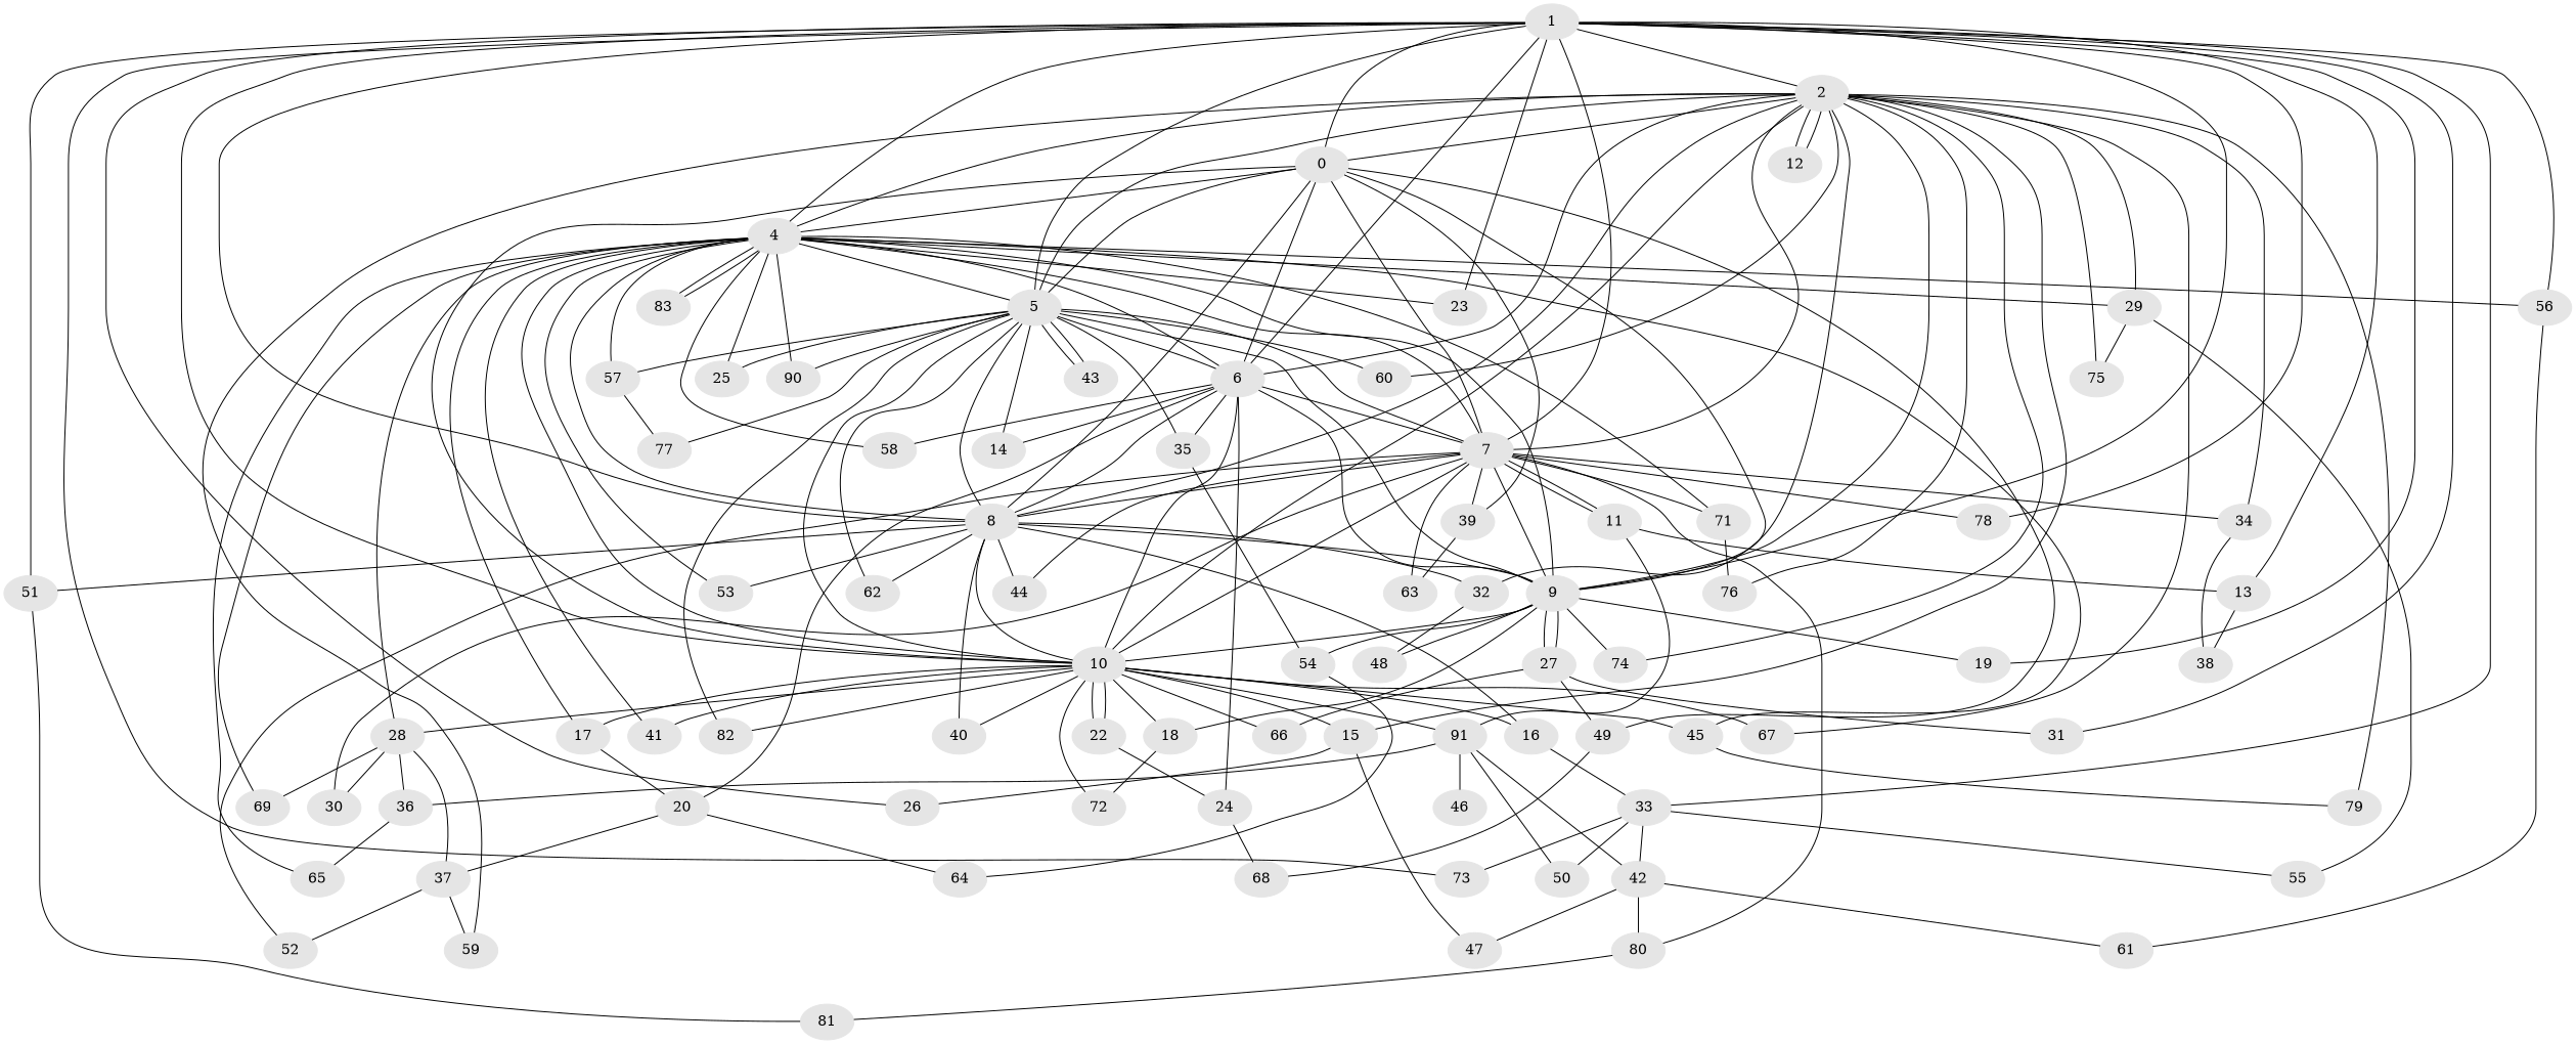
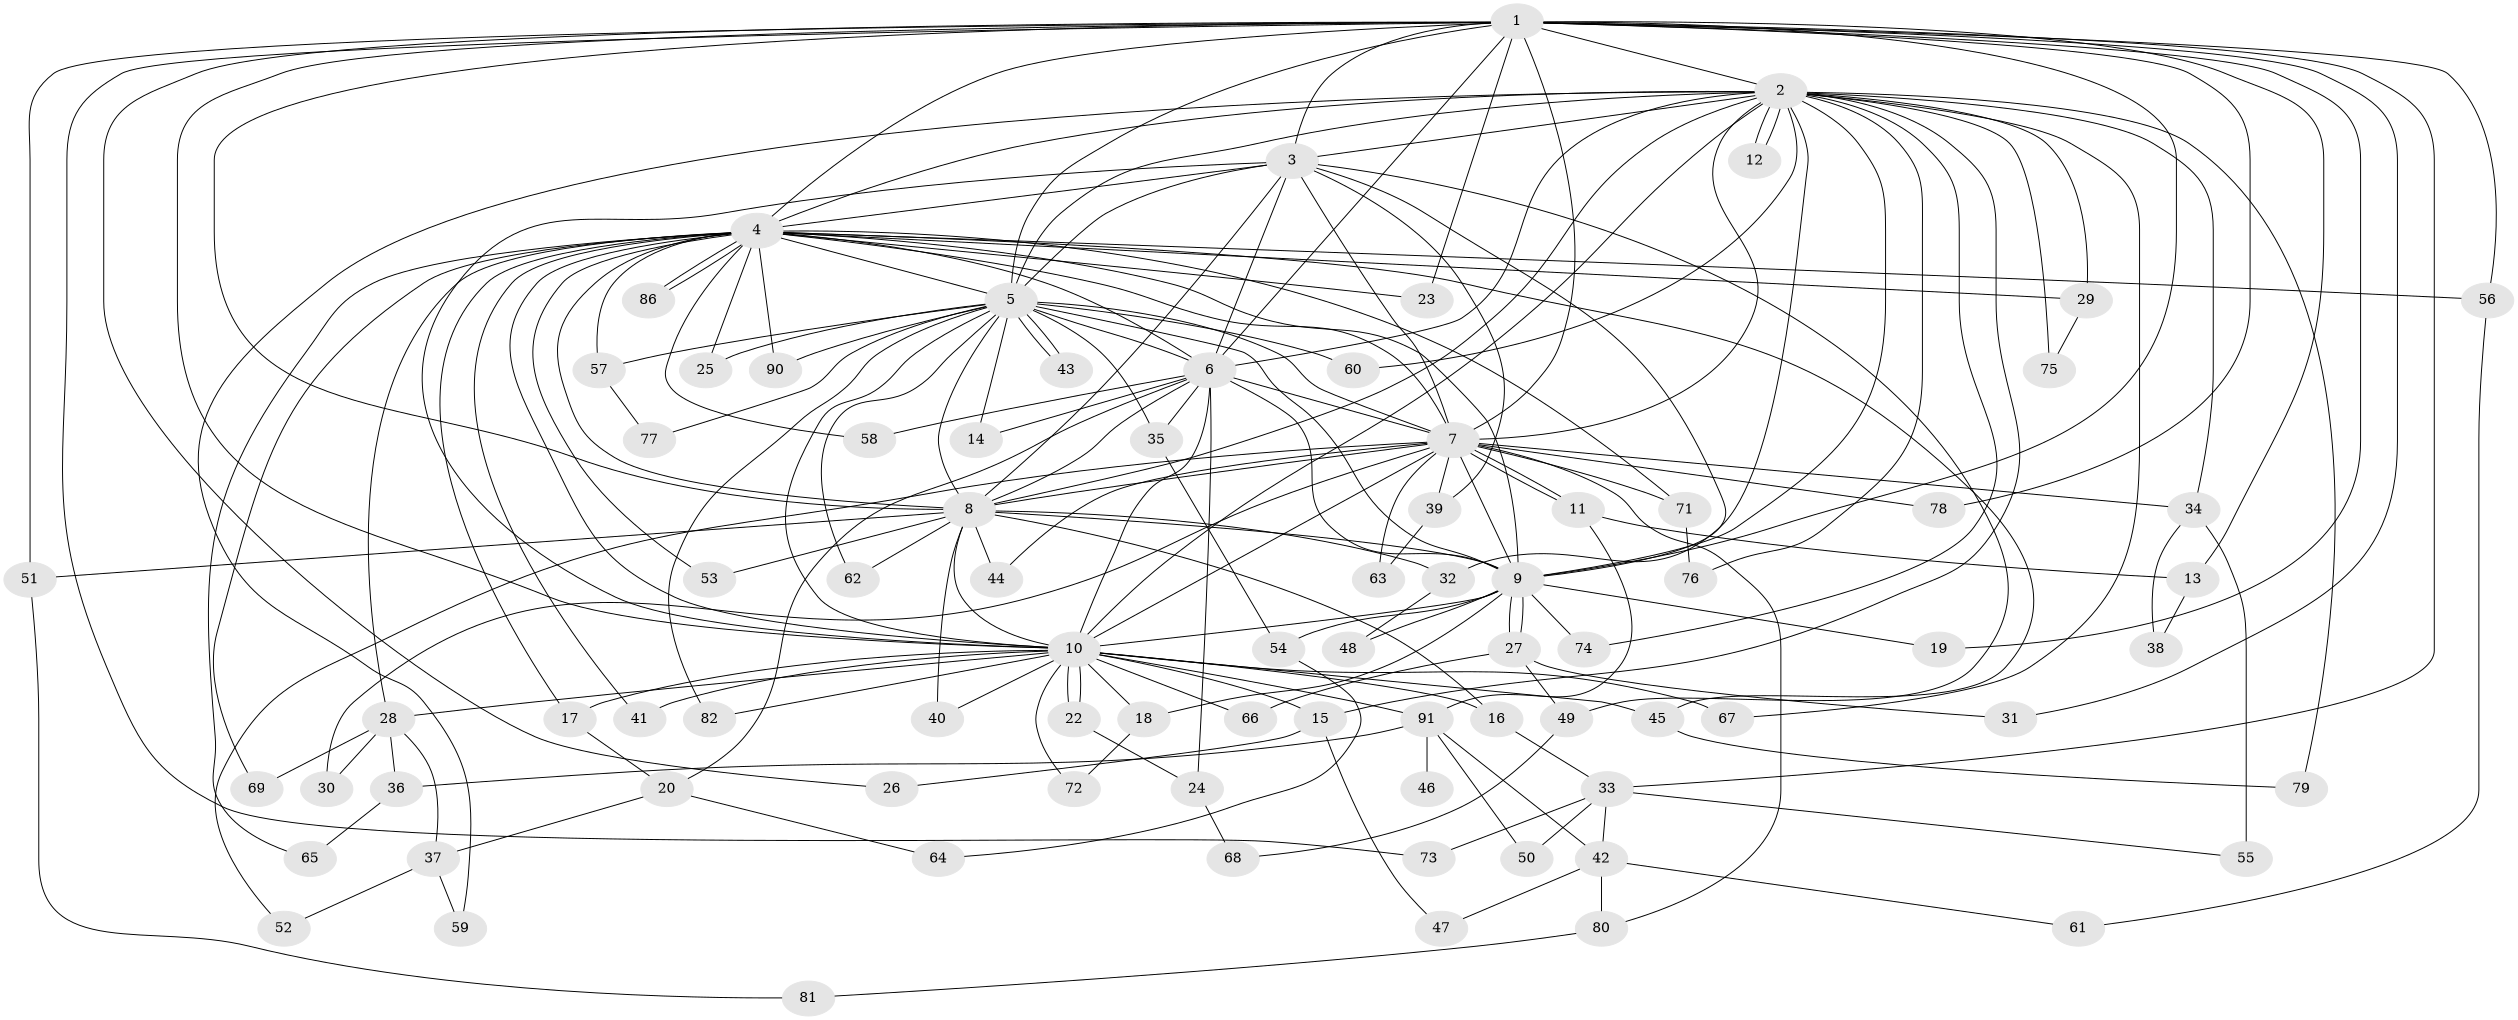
  graph {
    node [color=gray90 style=filled]
    1
    2
-   3 [label=0]
+   3
    4
    5
    6
    7
    8
    9
    10
    13
    19
    23
    26
    31
    33
    51
    56
    73
    78
    12
    15
    29
    32
    34
    59
    60
    67
    74
    75
    76
    79
    39
    49
    17
    25
    28
    41
    45
    53
    57
    58
    65
    69
    n45 [label=90]
    71
-   83
+   83 [label=86]
    14
    35
    43
    62
    77
    82
    20
    24
    11
    30
    44
    52
    63
    80
    16
    40
    18
    27
    48
    54
    n68 [label=91]
    22
    66
    72
    38
    42
    50
    55
    81
    61
    47
    68
    37
    36
    64
    46
    1 -- 2
    1 -- 3
    1 -- 4
    1 -- 5
    1 -- 6
    1 -- 7
    1 -- 8
    1 -- 9
    1 -- 10
    1 -- 13
    1 -- 19
    1 -- 23
    1 -- 26
    1 -- 31
    1 -- 33
    1 -- 51
    1 -- 56
    1 -- 73
    1 -- 78
    2 -- 3
    2 -- 4
    2 -- 5
    2 -- 6
    2 -- 7
    2 -- 8
    2 -- 9
    2 -- 10
    2 -- 12
    2 -- 12
    2 -- 15
    2 -- 29
    2 -- 32
    2 -- 34
    2 -- 59
    2 -- 60
    2 -- 67
    2 -- 74
    2 -- 75
    2 -- 76
    2 -- 79
    3 -- 4
    3 -- 5
    3 -- 6
    3 -- 7
    3 -- 8
    3 -- 9
    3 -- 10
    3 -- 39
    3 -- 49
    4 -- 5
    4 -- 6
    4 -- 7
    4 -- 8
    4 -- 9
    4 -- 10
    4 -- 23
    4 -- 56
    4 -- 29
    4 -- 17
    4 -- 25
    4 -- 28
    4 -- 41
    4 -- 45
    4 -- 53
    4 -- 57
    4 -- 58
    4 -- 65
    4 -- 69
    4 -- n45
    4 -- 71
    4 -- 83
    4 -- 83
    5 -- 6
    5 -- 7
    5 -- 8
    5 -- 9
    5 -- 10
    5 -- 60
    5 -- 25
    5 -- 57
    5 -- n45
    5 -- 14
    5 -- 35
    5 -- 43
    5 -- 43
    5 -- 62
    5 -- 77
    5 -- 82
    6 -- 7
    6 -- 8
    6 -- 9
    6 -- 10
    6 -- 58
    6 -- 14
    6 -- 35
    6 -- 20
    6 -- 24
    7 -- 8
    7 -- 9
    7 -- 10
    7 -- 78
    7 -- 34
    7 -- 39
    7 -- 71
    7 -- 11
    7 -- 11
    7 -- 30
    7 -- 44
    7 -- 52
    7 -- 63
    7 -- 80
    8 -- 9
    8 -- 10
    8 -- 51
    8 -- 32
    8 -- 53
    8 -- 62
    8 -- 44
    8 -- 16
    8 -- 40
    9 -- 10
    9 -- 19
    9 -- 74
    9 -- 18
    9 -- 27
    9 -- 27
    9 -- 48
    9 -- 54
    10 -- 15
    10 -- 67
    10 -- 17
    10 -- 28
    10 -- 41
    10 -- 45
    10 -- 82
    10 -- 16
    10 -- 40
    10 -- 18
    10 -- n68
    10 -- 22
    10 -- 22
    10 -- 66
    10 -- 72
    13 -- 38
    33 -- 73
    33 -- 42
    33 -- 50
    33 -- 55
    51 -- 81
    56 -- 61
    15 -- 26
    15 -- 47
    29 -- 75
-   29 -- 55
+   34 -- 55
    32 -- 48
    34 -- 38
    39 -- 63
    49 -- 68
    17 -- 20
    28 -- 69
    28 -- 30
    28 -- 37
    28 -- 36
    45 -- 79
    57 -- 77
    71 -- 76
    35 -- 54
    20 -- 37
    20 -- 64
    24 -- 68
    11 -- 13
    11 -- n68
    80 -- 81
    16 -- 33
    18 -- 72
    27 -- 31
    27 -- 49
    27 -- 66
    54 -- 64
    n68 -- 42
    n68 -- 50
    n68 -- 36
    n68 -- 46
    22 -- 24
    42 -- 80
    42 -- 61
    42 -- 47
    37 -- 59
    37 -- 52
    36 -- 65
  }
